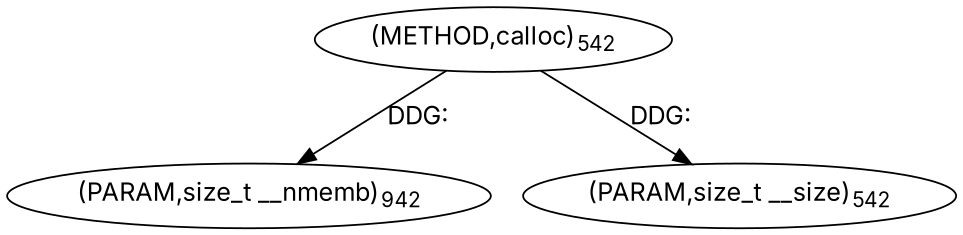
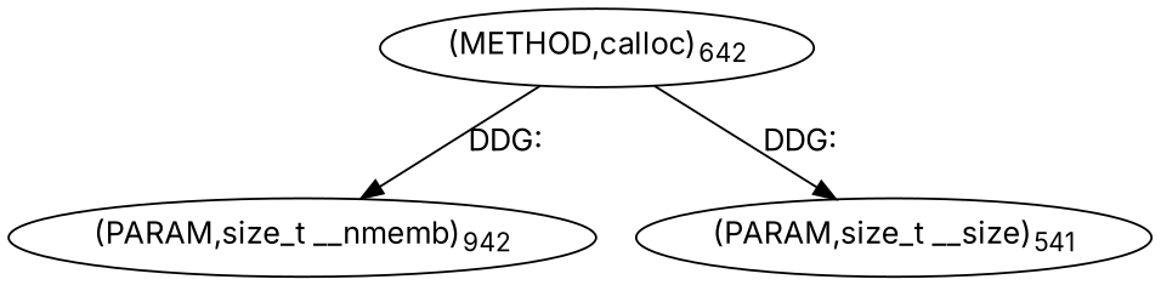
  digraph {
    fontname=Inter
    node [fontname=Inter]
    edge [fontname=Inter]
-   n1 [label=<(METHOD,calloc)<SUB>542</SUB>>]
+   n1 [label=<(METHOD,calloc)<SUB>642</SUB>>]
    n2 [label=<(PARAM,size_t __nmemb)<SUB>942</SUB>>]
-   n3 [label=<(PARAM,size_t __size)<SUB>542</SUB>>]
+   n3 [label=<(PARAM,size_t __size)<SUB>541</SUB>>]
    n1 -> n2 [label="DDG: "]
    n1 -> n3 [label="DDG: "]
  }
